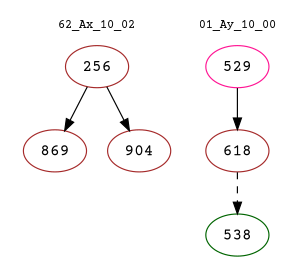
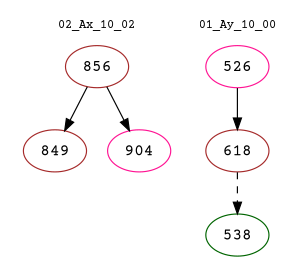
  digraph {
    fontname="Courier Prime"
    node [color=brown fontname="Courier Prime"]
    edge [color=black fontname="Courier Prime" style=solid]
-   n1 [label=869]
-   n2 [label=256]
-   n3 [label=904]
-   n4 [color=deeppink label=529]
+   n1 [label=849]
+   n2 [label=856]
+   n3 [color=deeppink label=904]
+   n4 [color=deeppink label=526]
    n5 [label=618]
    n6 [color=darkgreen label=538]
    subgraph cluster_1 {
      color=white
      fontsize=10
-     label="62_Ax_10_02"
+     label="02_Ax_10_02"
      n1
      n2
      n3
    }
    subgraph cluster_2 {
      color=white
      fontsize=10
      label="01_Ay_10_00"
      n4
      n5
      n6
    }
    n2 -> n1
    n2 -> n3
    n4 -> n5
    n5 -> n6 [style=dashed]
  }
